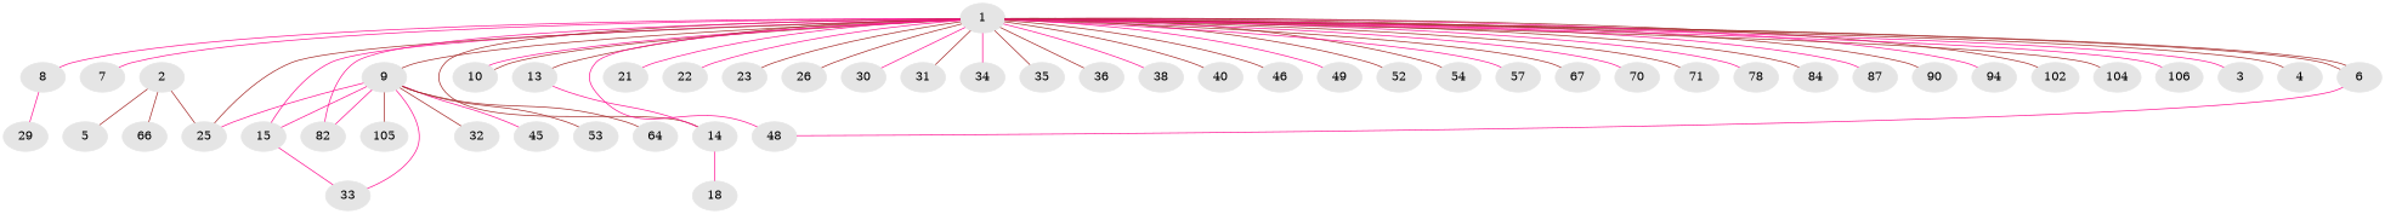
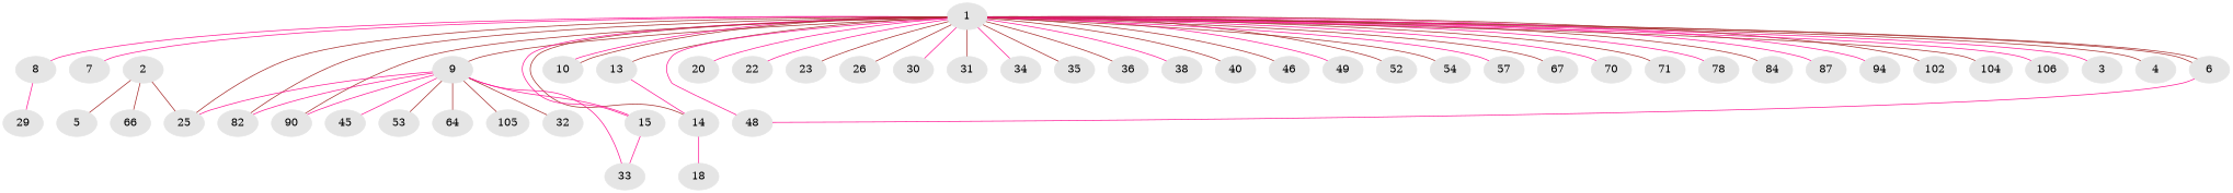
  graph {
    fontname="DejaVu Serif"
    node [color=gray90 fontname="DejaVu Serif" style=filled]
    edge [color=deeppink fontname="DejaVu Serif"]
    3 [super="+88+11+43+39"]
    1
    4
    6 [super="+17+28+63"]
    7
    8 [super="+20"]
    9 [super="+12"]
    10 [super="+59+51+55+42"]
    13 [super="+86+60+47"]
    14 [super="+56+41+16+27"]
    15 [super="+50+89+68+79+24+19"]
-   21
+   21 [label=20]
    22 [super="+62"]
    23 [super="+74+98+77"]
    25 [super="+80"]
    26 [super="+95+83"]
    30
    31
    34
    35
    36
    38
    40
    46
    48 [super="+58"]
    49
    52
    54
    57
    67
    70
    71
    78
    82
    84
    87
    90
    94
    102
    104
    106
    2
    5 [super="+37+44"]
    66
    29 [super="+61"]
    32 [super="+85+81"]
    33
    45
    53
    64
    105
    18
    1 -- 3
    1 -- 4 [color=brown]
    1 -- 6 [color=brown]
    1 -- 6 [color=brown]
    1 -- 7
    1 -- 8
    1 -- 9 [color=brown weight=2]
    1 -- 10
    1 -- 10 [color=brown]
    1 -- 13 [color=brown weight=2]
    1 -- 14 [color=brown weight=2]
    1 -- 15 [weight=2]
    1 -- 21
    1 -- 22 [weight=2]
    1 -- 23 [color=brown weight=2]
    1 -- 25 [color=brown]
    1 -- 26 [color=brown]
    1 -- 30
    1 -- 31 [color=brown]
    1 -- 34
    1 -- 35 [color=brown]
    1 -- 36 [color=brown]
    1 -- 38
    1 -- 40 [color=brown]
    1 -- 46 [color=brown]
    1 -- 48 [weight=2]
    1 -- 49
    1 -- 52 [color=brown]
    1 -- 54 [color=brown]
    1 -- 57
    1 -- 67 [color=brown]
    1 -- 70
    1 -- 71 [color=brown]
    1 -- 78
-   1 -- 82
+   1 -- 82 [color=brown]
    1 -- 84 [color=brown]
    1 -- 87
    1 -- 90 [color=brown]
    1 -- 94
    1 -- 102 [color=brown]
    1 -- 104 [color=brown]
    1 -- 106
    6 -- 48
    8 -- 29
    9 -- 15
    9 -- 25
    9 -- 82
+   9 -- 90
    9 -- 32 [color=brown]
    9 -- 33
    9 -- 45
    9 -- 53 [color=brown]
    9 -- 64 [color=brown]
    9 -- 105 [color=brown]
    13 -- 14
    14 -- 18
    15 -- 33
    2 -- 25 [color=brown]
    2 -- 5 [color=brown]
    2 -- 66 [color=brown]
  }
